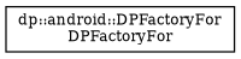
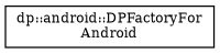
  digraph {
    rankdir=LR
    fontname="DejaVu Serif"
-   n1 [color=black fillcolor=white fontname="DejaVu Serif" fontsize=10 height=0.2 label="dp::android::DPFactoryFor\lDPFactoryFor" shape=record style=filled width=0.4]
+   n1 [color=black fillcolor=white fontname="DejaVu Serif" fontsize=10 height=0.2 label="dp::android::DPFactoryFor\lAndroid" shape=record style=filled width=0.4]
  }
